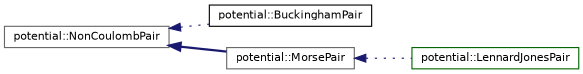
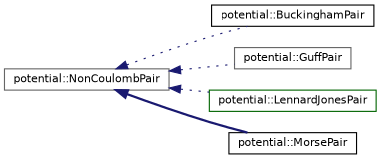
  digraph {
    rankdir=LR
    node [color=gray40 fillcolor=white fontname=Helvetica fontsize=10 shape=record style=filled]
    edge [color=midnightblue dir=back fontname=Helvetica fontsize=10 labelfontname=Helvetica labelfontsize=10 style=dotted]
    n1 [height=0.2 label="potential::NonCoulombPair" width=0.4]
    n2 [color=black height=0.2 label="potential::BuckinghamPair" width=0.4]
+   n3 [height=0.2 label="potential::GuffPair" width=0.4]
    n4 [color=darkgreen height=0.2 label="potential::LennardJonesPair" width=0.4]
-   n5 [height=0.2 label="potential::MorsePair" width=0.4]
+   n5 [color=black height=0.2 label="potential::MorsePair" width=0.4]
    n1 -> n2
-   n5 -> n4
+   n1 -> n3
+   n1 -> n4
    n1 -> n5 [style=bold]
  }
